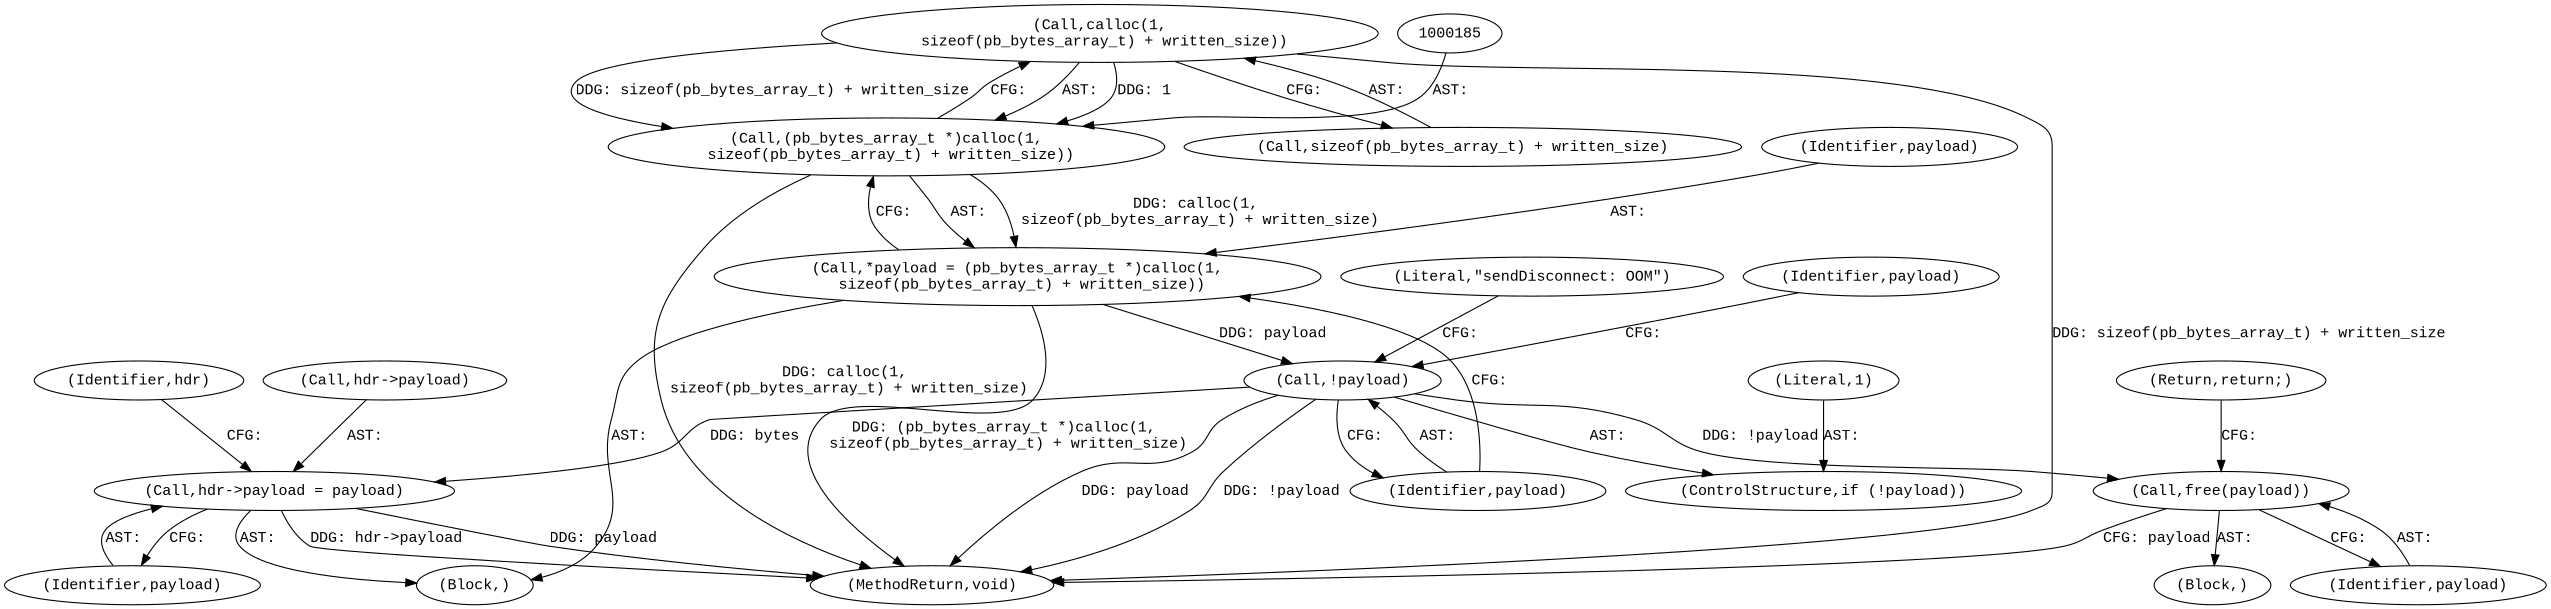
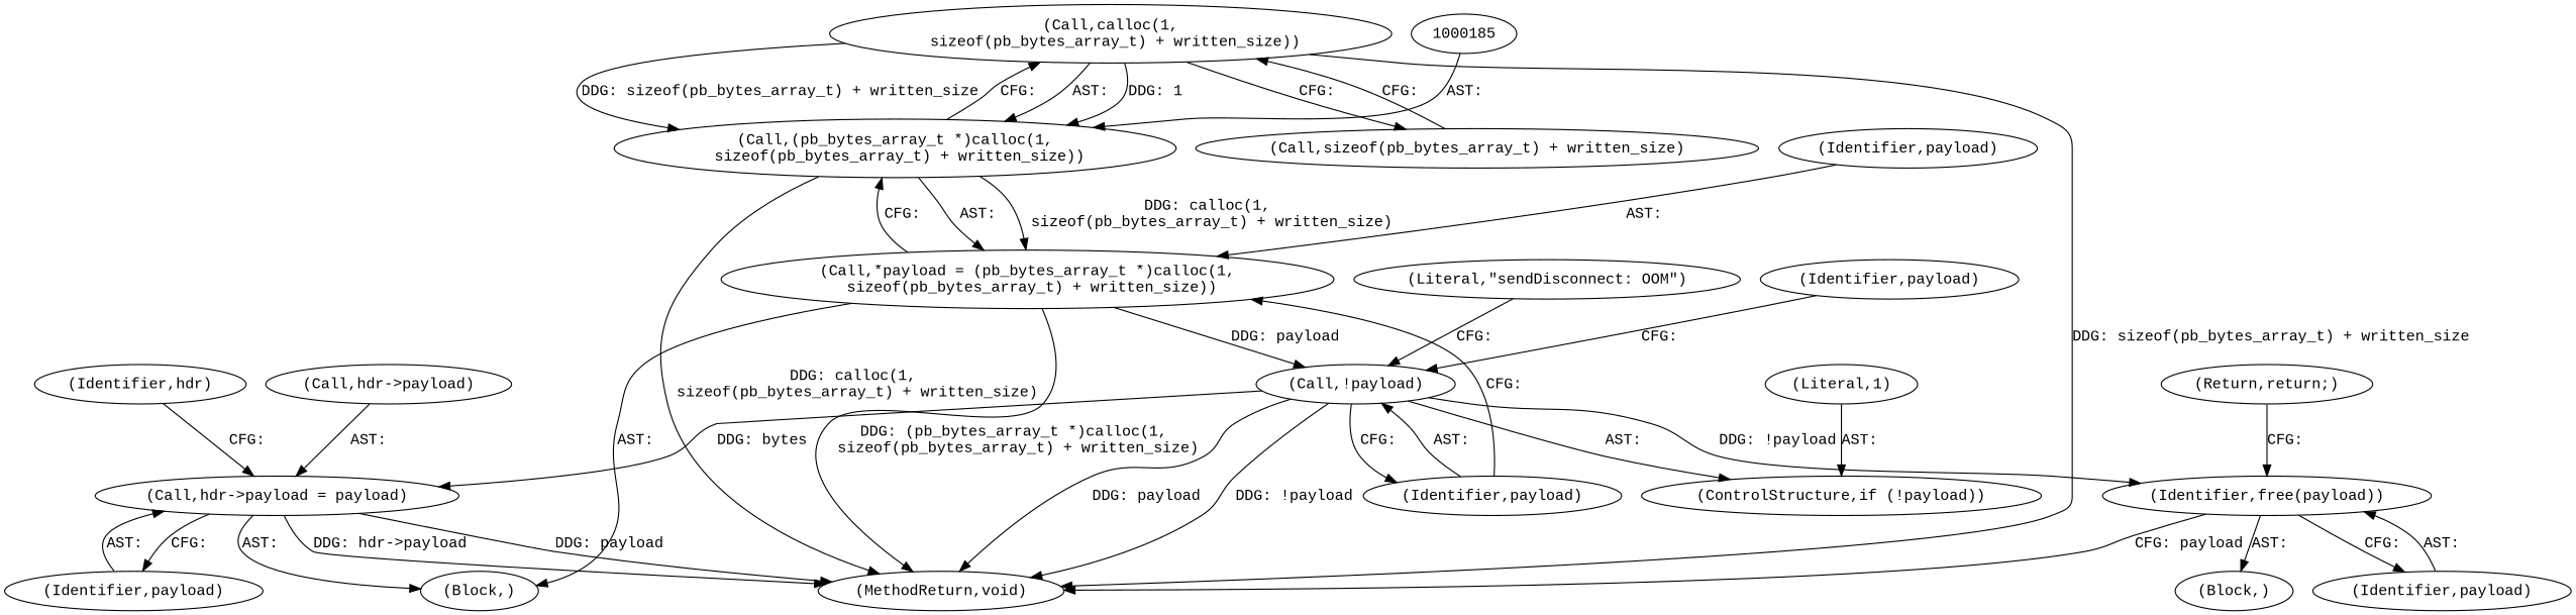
  digraph {
    fontname="Liberation Mono"
    node [fontname="Liberation Mono"]
    edge [fontname="Liberation Mono"]
    n1 [label="(Call,calloc(1,\n sizeof(pb_bytes_array_t) + written_size))"]
    n2 [label="(Call,(pb_bytes_array_t *)calloc(1,\n sizeof(pb_bytes_array_t) + written_size))"]
    n3 [label="(MethodReturn,void)"]
    n4 [label="(Call,sizeof(pb_bytes_array_t) + written_size)"]
    n5 [label="(Call,*payload = (pb_bytes_array_t *)calloc(1,\n sizeof(pb_bytes_array_t) + written_size))"]
    n6 [label="(Call,!payload)"]
    n7 [label="(Block,)"]
-   n8 [label="(Call,free(payload))"]
+   n8 [label="(Identifier,free(payload))"]
    n9 [label="(Call,hdr->payload = payload)"]
    n10 [label="(Identifier,payload)"]
    n11 [label="(ControlStructure,if (!payload))"]
    n12 [label="(Block,)"]
    n13 [label="(Identifier,payload)"]
    n14 [label="(Identifier,payload)"]
    n15 [label="(Return,return;)"]
    n16 [label="(Literal,\"sendDisconnect: OOM\")"]
    n17 [label="(Literal,1)"]
    n18 [label="(Identifier,payload)"]
    n19 [label="(Call,hdr->payload)"]
    n20 [label="(Identifier,payload)"]
    n21 [label="(Identifier,hdr)"]
    1000185
    n1 -> n2 [label="AST: "]
    n1 -> n2 [label="DDG: 1"]
    n1 -> n2 [label="DDG: sizeof(pb_bytes_array_t) + written_size"]
    n1 -> n3 [label="DDG: sizeof(pb_bytes_array_t) + written_size"]
    n1 -> n4 [label="CFG: "]
    n2 -> n1 [label="CFG: "]
    n2 -> n3 [label="DDG: calloc(1,\n sizeof(pb_bytes_array_t) + written_size)"]
    n2 -> n5 [label="AST: "]
    n2 -> n5 [label="DDG: calloc(1,\n sizeof(pb_bytes_array_t) + written_size)"]
-   n4 -> n1 [label="AST: "]
+   n4 -> n1 [label="CFG: "]
    n5 -> n2 [label="CFG: "]
    n5 -> n3 [label="DDG: (pb_bytes_array_t *)calloc(1,\n sizeof(pb_bytes_array_t) + written_size)"]
    n5 -> n6 [label="DDG: payload"]
    n5 -> n7 [label="AST: "]
    n6 -> n3 [label="DDG: payload"]
    n6 -> n3 [label="DDG: !payload"]
    n6 -> n8 [label="DDG: !payload"]
    n6 -> n9 [label="DDG: bytes"]
    n6 -> n10 [label="CFG: "]
    n6 -> n11 [label="AST: "]
    n8 -> n3 [label="CFG: payload"]
    n8 -> n12 [label="AST: "]
    n8 -> n13 [label="CFG: "]
    n9 -> n3 [label="DDG: hdr->payload"]
    n9 -> n3 [label="DDG: payload"]
    n9 -> n7 [label="AST: "]
    n9 -> n14 [label="CFG: "]
    n10 -> n5 [label="CFG: "]
    n10 -> n6 [label="AST: "]
    n13 -> n8 [label="AST: "]
    n14 -> n9 [label="AST: "]
    n15 -> n8 [label="CFG: "]
    n16 -> n6 [label="CFG: "]
    n17 -> n11 [label="AST: "]
    n18 -> n5 [label="AST: "]
    n19 -> n9 [label="AST: "]
    n20 -> n6 [label="CFG: "]
    n21 -> n9 [label="CFG: "]
    1000185 -> n2 [label="AST: "]
  }
